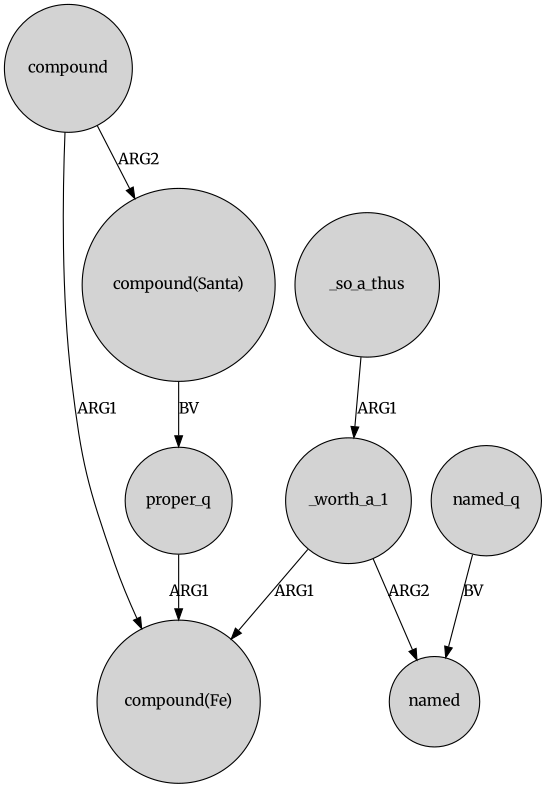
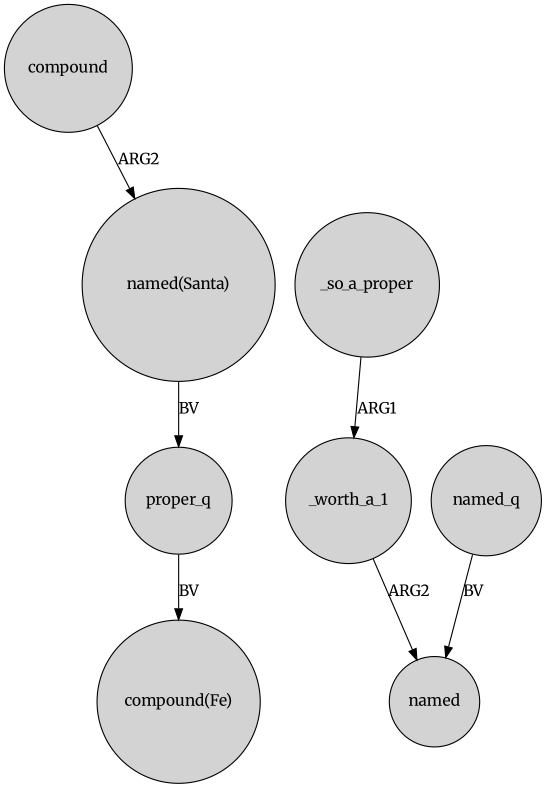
  digraph {
    fontname=Merriweather
    node [fontname=Merriweather shape=circle style=filled]
    edge [fontname=Merriweather]
    compound
-   "named(Santa)" [label="compound(Santa)"]
+   "named(Santa)"
    n3 [label="compound(Fe)"]
    proper_q
-   _so_a_thus
+   _so_a_thus [label=_so_a_proper]
    _worth_a_1
    n7 [label=named]
    n8 [label=named_q]
    compound -> "named(Santa)" [label=ARG2]
-   compound -> n3 [label=ARG1]
    "named(Santa)" -> proper_q [label=BV]
-   proper_q -> n3 [label=ARG1]
+   proper_q -> n3 [label=BV]
    _so_a_thus -> _worth_a_1 [label=ARG1]
-   _worth_a_1 -> n3 [label=ARG1]
    _worth_a_1 -> n7 [label=ARG2]
    n8 -> n7 [label=BV]
  }
